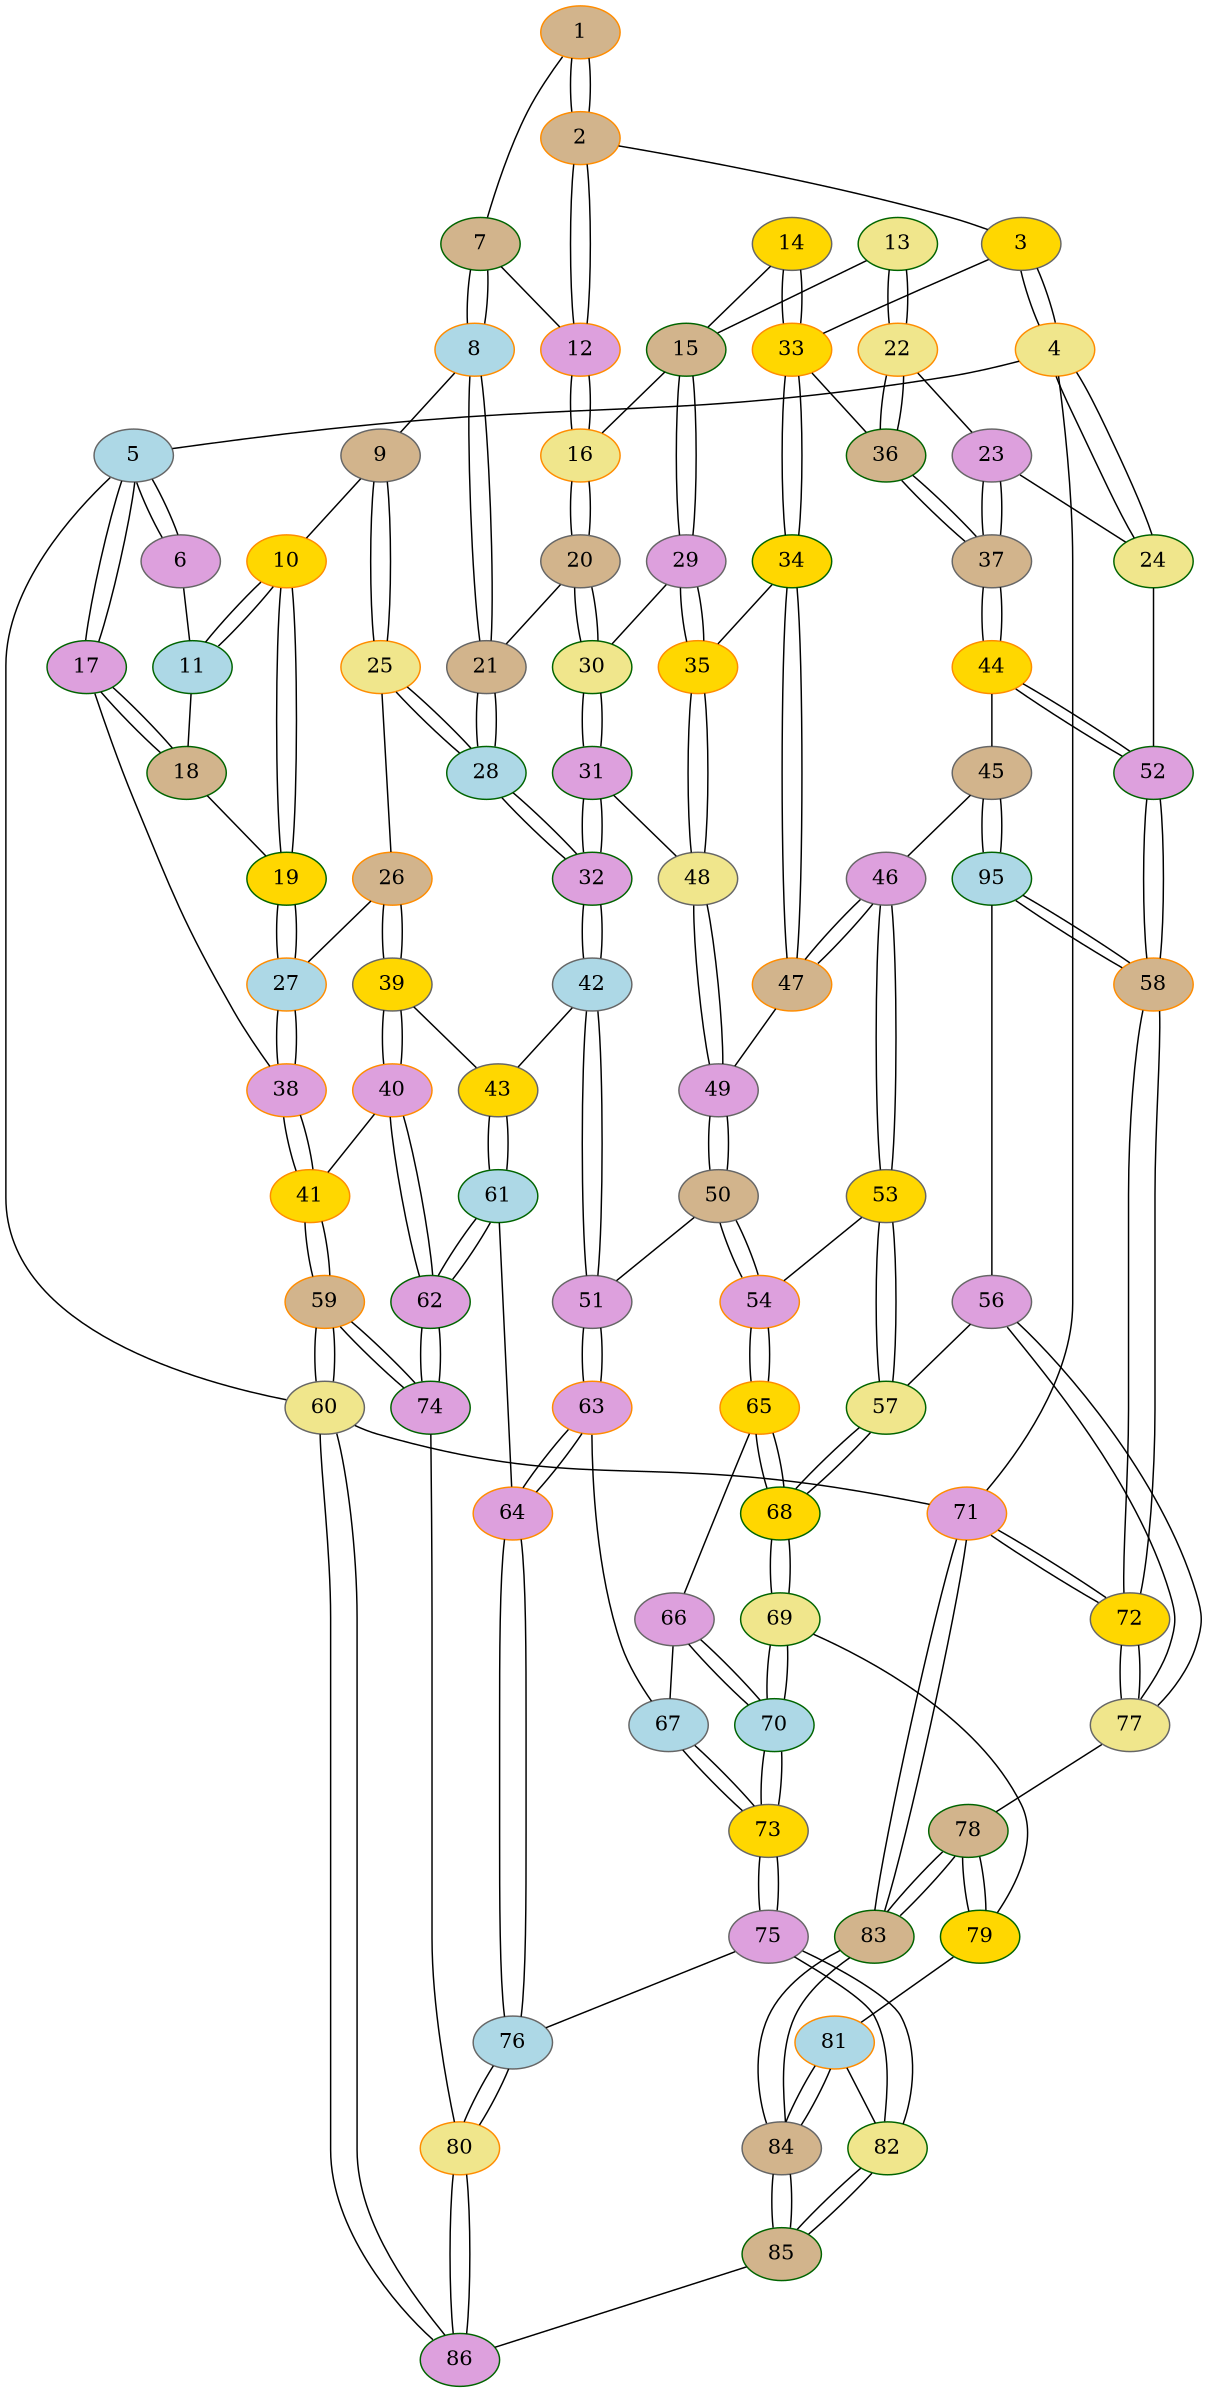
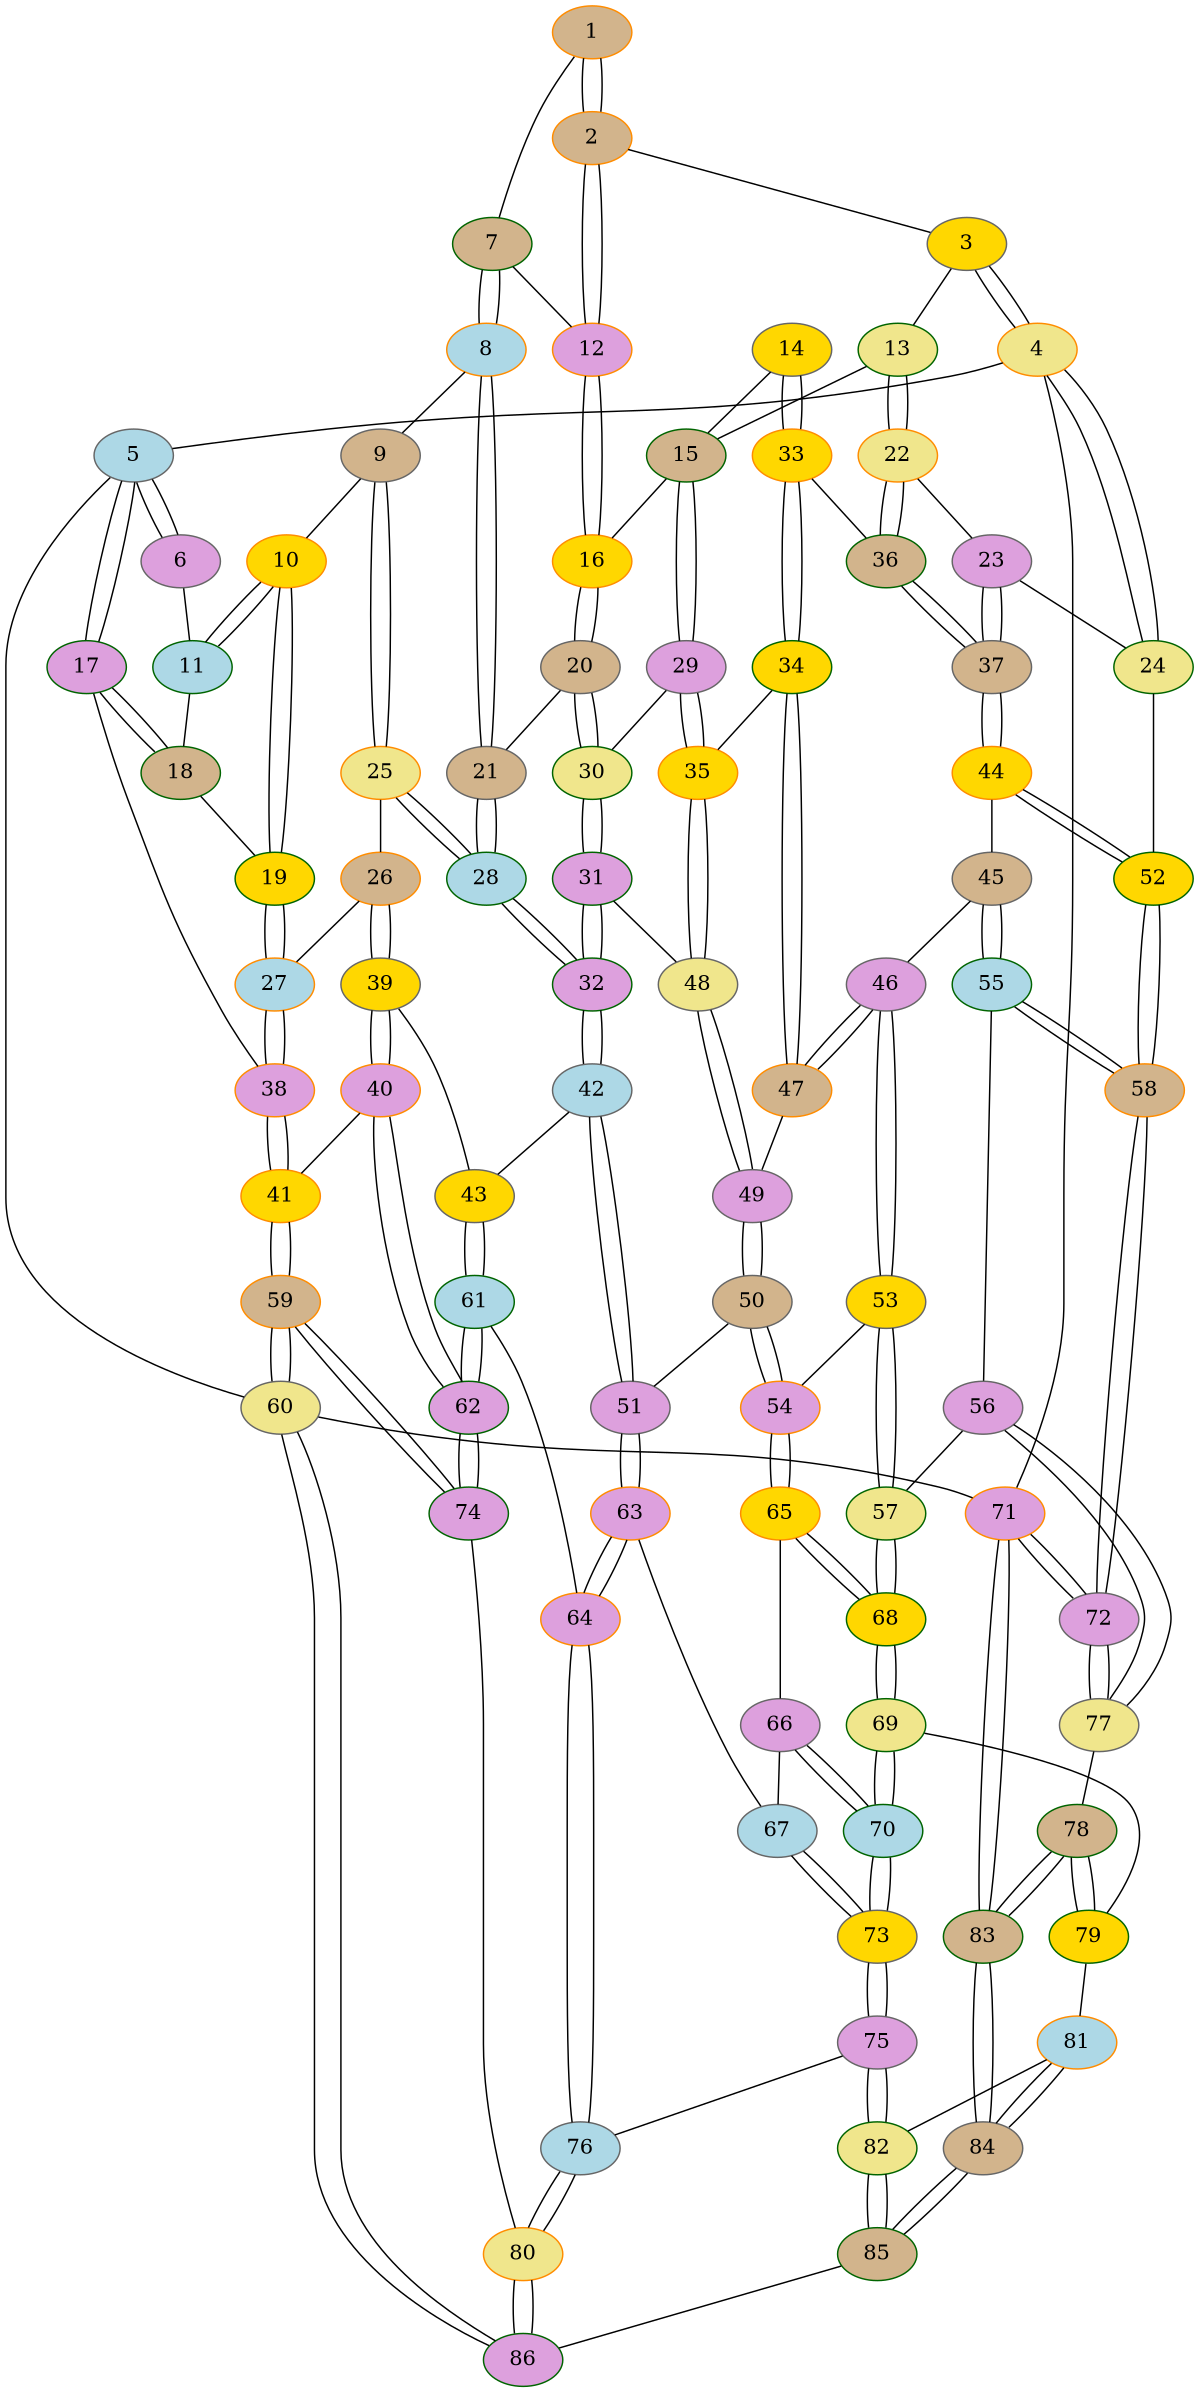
  graph {
    node [color=gray40 fillcolor=plum style=filled]
    1 [color=darkorange fillcolor=tan]
    2 [color=darkorange fillcolor=tan]
    7 [color=darkgreen fillcolor=tan]
    3 [fillcolor=gold]
    12 [color=darkorange]
    8 [color=darkorange fillcolor=lightblue]
    4 [color=darkorange fillcolor=khaki]
    13 [color=darkgreen fillcolor=khaki]
-   16 [color=darkorange fillcolor=khaki]
+   16 [color=darkorange fillcolor=gold]
    5 [fillcolor=lightblue]
    24 [color=darkgreen fillcolor=khaki]
    71 [color=darkorange]
    22 [color=darkorange fillcolor=khaki]
    15 [color=darkgreen fillcolor=tan]
    6
    17 [color=darkgreen]
    60 [fillcolor=khaki]
-   52 [color=darkgreen]
-   72 [fillcolor=gold]
+   52 [color=darkgreen fillcolor=gold]
+   72
    83 [color=darkgreen fillcolor=tan]
    11 [color=darkgreen fillcolor=lightblue]
    18 [color=darkgreen fillcolor=tan]
    38 [color=darkorange]
    86 [color=darkgreen]
    9 [fillcolor=tan]
    21 [fillcolor=tan]
    10 [color=darkorange fillcolor=gold]
    25 [color=darkorange fillcolor=khaki]
    28 [color=darkgreen fillcolor=lightblue]
    19 [color=darkgreen fillcolor=gold]
    26 [color=darkorange fillcolor=tan]
    27 [color=darkorange fillcolor=lightblue]
    20 [fillcolor=tan]
    14 [fillcolor=gold]
    33 [color=darkorange fillcolor=gold]
    23
    36 [color=darkgreen fillcolor=tan]
    29
    34 [color=darkgreen fillcolor=gold]
    30 [color=darkgreen fillcolor=khaki]
    35 [color=darkorange fillcolor=gold]
    41 [color=darkorange fillcolor=gold]
    31 [color=darkgreen]
    32 [color=darkgreen]
    37 [fillcolor=tan]
    44 [color=darkorange fillcolor=gold]
    58 [color=darkorange fillcolor=tan]
    39 [fillcolor=gold]
    40 [color=darkorange]
    43 [fillcolor=gold]
    42 [fillcolor=lightblue]
    48 [fillcolor=khaki]
    49
    51
    47 [color=darkorange fillcolor=tan]
    45 [fillcolor=tan]
    59 [color=darkorange fillcolor=tan]
    62 [color=darkgreen]
    61 [color=darkgreen fillcolor=lightblue]
    74 [color=darkgreen]
    63 [color=darkorange]
    64 [color=darkorange]
    46
-   55 [color=darkgreen fillcolor=lightblue label=95]
+   55 [color=darkgreen fillcolor=lightblue]
    53 [fillcolor=gold]
    56
    54 [color=darkorange]
    57 [color=darkgreen fillcolor=khaki]
    50 [fillcolor=tan]
    65 [color=darkorange fillcolor=gold]
    67 [fillcolor=lightblue]
    68 [color=darkgreen fillcolor=gold]
    66
    77 [fillcolor=khaki]
    78 [color=darkgreen fillcolor=tan]
    69 [color=darkgreen fillcolor=khaki]
    80 [color=darkorange fillcolor=khaki]
    76 [fillcolor=lightblue]
    73 [fillcolor=gold]
    70 [color=darkgreen fillcolor=lightblue]
    75
    79 [color=darkgreen fillcolor=gold]
    81 [color=darkorange fillcolor=lightblue]
    84 [fillcolor=tan]
    82 [color=darkgreen fillcolor=khaki]
    85 [color=darkgreen fillcolor=tan]
    1 -- 2
    1 -- 2
    1 -- 7
    2 -- 3
    2 -- 12
    2 -- 12
    7 -- 12
    7 -- 8
    7 -- 8
    3 -- 4
    3 -- 4
-   3 -- 33
+   3 -- 13
    12 -- 16
    12 -- 16
    8 -- 9
    8 -- 21
    8 -- 21
    4 -- 5
    4 -- 24
    4 -- 24
    4 -- 71
    13 -- 22
    13 -- 22
    13 -- 15
    16 -- 20
    16 -- 20
    5 -- 6
    5 -- 6
    5 -- 17
    5 -- 17
    5 -- 60
    24 -- 52
    71 -- 72
    71 -- 72
    71 -- 83
    71 -- 83
    22 -- 23
    22 -- 36
    22 -- 36
    15 -- 16
    15 -- 29
    15 -- 29
    6 -- 11
    17 -- 18
    17 -- 18
    17 -- 38
    60 -- 71
    60 -- 86
    60 -- 86
    52 -- 58
    52 -- 58
    72 -- 77
    72 -- 77
    83 -- 84
    83 -- 84
    11 -- 18
    18 -- 19
    38 -- 41
    38 -- 41
    9 -- 10
    9 -- 25
    9 -- 25
    21 -- 28
    21 -- 28
    10 -- 11
    10 -- 11
    10 -- 19
    10 -- 19
    25 -- 28
    25 -- 28
    25 -- 26
    28 -- 32
    28 -- 32
    19 -- 27
    19 -- 27
    26 -- 27
    26 -- 39
    26 -- 39
    27 -- 38
    27 -- 38
    20 -- 21
    20 -- 30
    20 -- 30
    14 -- 15
    14 -- 33
    14 -- 33
    33 -- 36
    33 -- 34
    33 -- 34
    23 -- 24
    23 -- 37
    23 -- 37
    36 -- 37
    36 -- 37
    29 -- 30
    29 -- 35
    29 -- 35
    34 -- 35
    34 -- 47
    34 -- 47
    30 -- 31
    30 -- 31
    35 -- 48
    35 -- 48
    41 -- 59
    41 -- 59
    31 -- 32
    31 -- 32
    31 -- 48
    32 -- 42
    32 -- 42
    37 -- 44
    37 -- 44
    44 -- 52
    44 -- 52
    44 -- 45
    58 -- 72
    58 -- 72
    39 -- 40
    39 -- 40
    39 -- 43
    40 -- 41
    40 -- 62
    40 -- 62
    43 -- 61
    43 -- 61
    42 -- 43
    42 -- 51
    42 -- 51
    48 -- 49
    48 -- 49
    49 -- 50
    49 -- 50
    51 -- 63
    51 -- 63
    47 -- 49
    45 -- 46
    45 -- 55
    45 -- 55
    59 -- 60
    59 -- 60
    59 -- 74
    59 -- 74
    62 -- 74
    62 -- 74
    61 -- 62
    61 -- 62
    61 -- 64
    74 -- 80
    63 -- 64
    63 -- 64
    63 -- 67
    64 -- 76
    64 -- 76
    46 -- 47
    46 -- 47
    46 -- 53
    46 -- 53
    55 -- 58
    55 -- 58
    55 -- 56
    53 -- 54
    53 -- 57
    53 -- 57
    56 -- 57
    56 -- 77
    56 -- 77
    54 -- 65
    54 -- 65
    57 -- 68
    57 -- 68
    50 -- 51
    50 -- 54
    50 -- 54
    65 -- 68
    65 -- 68
    65 -- 66
    67 -- 73
    67 -- 73
    68 -- 69
    68 -- 69
    66 -- 67
    66 -- 70
    66 -- 70
    77 -- 78
    78 -- 83
    78 -- 83
    78 -- 79
    78 -- 79
    69 -- 70
    69 -- 70
    69 -- 79
    80 -- 86
    80 -- 86
    76 -- 80
    76 -- 80
    73 -- 75
    73 -- 75
    70 -- 73
    70 -- 73
    75 -- 76
    75 -- 82
    75 -- 82
    79 -- 81
    81 -- 84
    81 -- 84
    81 -- 82
    84 -- 85
    84 -- 85
    82 -- 85
    82 -- 85
    85 -- 86
  }
